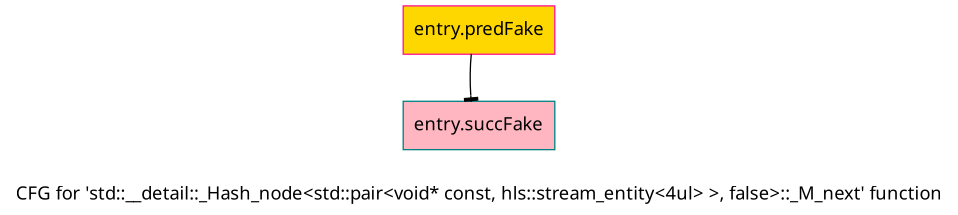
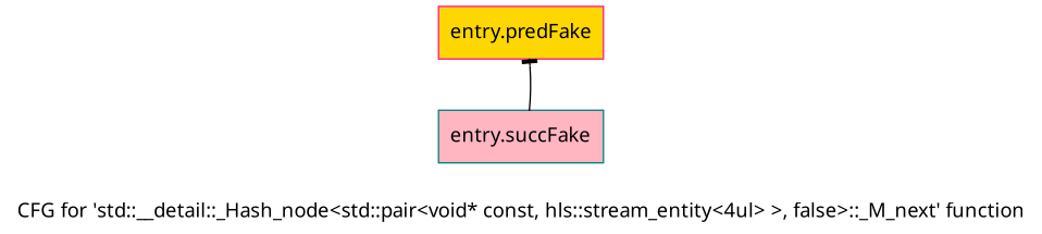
  digraph {
    label="CFG for 'std::__detail::_Hash_node\<std::pair\<void* const, hls::stream_entity\<4ul\> \>, false\>::_M_next' function"
    fontname="Noto Sans"
    node [shape=record style=filled fontname="Noto Sans"]
    n1 [label="{entry.predFake}" fillcolor=gold color=deeppink]
    n2 [filename="/tools/Xilinx/Vitis_HLS/2022.1/tps/lnx64/gcc-8.3.0/lib/gcc/x86_64-pc-linux-gnu/8.3.0/../../../../include/c++/8.3.0/bits/hashtable_policy.h" label="{entry.succFake}" linenumber=284 fillcolor=lightpink color=teal]
-   n1 -> n2 [execusionnum=5 filename="/tools/Xilinx/Vitis_HLS/2022.1/tps/lnx64/gcc-8.3.0/lib/gcc/x86_64-pc-linux-gnu/8.3.0/../../../../include/c++/8.3.0/bits/hashtable_policy.h" arrowhead=tee fontname="Noto Sans"]
+   n2 -> n1 [execusionnum=5 filename="/tools/Xilinx/Vitis_HLS/2022.1/tps/lnx64/gcc-8.3.0/lib/gcc/x86_64-pc-linux-gnu/8.3.0/../../../../include/c++/8.3.0/bits/hashtable_policy.h" arrowhead=tee fontname="Noto Sans"]
  }
